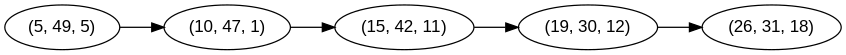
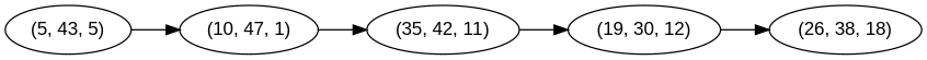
  digraph {
    fontname="Liberation Sans"
    rankdir=LR
    node [fontname="Liberation Sans"]
    edge [fontname="Liberation Sans"]
    n1 [label="(10, 47, 1)"]
-   "(5, 49, 5)"
-   "(15, 42, 11)"
+   "(5, 49, 5)" [label="(5, 43, 5)"]
+   "(15, 42, 11)" [label="(35, 42, 11)"]
    n4 [label="(19, 30, 12)"]
-   "(26, 31, 18)"
+   "(26, 31, 18)" [label="(26, 38, 18)"]
    n1 -> "(15, 42, 11)"
    "(5, 49, 5)" -> n1
    "(15, 42, 11)" -> n4
    n4 -> "(26, 31, 18)"
  }
